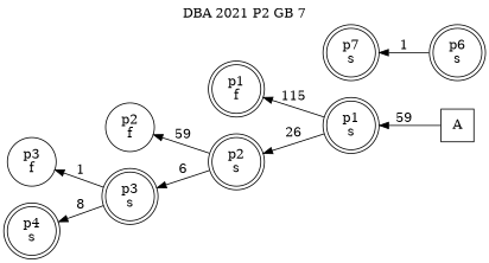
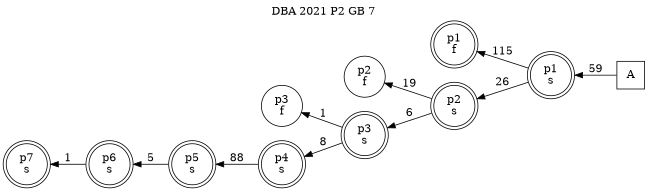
  digraph {
    label=" DBA 2021 P2 GB 7 "
    labelloc=tl
    rankdir=RL
    node [shape=doublecircle]
    n1 [label=A shape=square]
    n2 [label="p1\ns"]
    n3 [label="p1\nf"]
    n4 [label="p2\ns"]
    n5 [label="p2\nf" shape=circle]
    n6 [label="p3\ns"]
    n7 [label="p3\nf" shape=circle]
    n8 [label="p4\ns"]
+   n9 [label="p5\ns"]
    n10 [label="p6\ns"]
    n11 [label="p7\ns"]
    n1 -> n2 [label=59]
    n2 -> n3 [label=115]
    n2 -> n4 [label=26]
-   n4 -> n5 [label=59]
+   n4 -> n5 [label=19]
    n4 -> n6 [label=6]
    n6 -> n7 [label=1]
    n6 -> n8 [label=8]
+   n8 -> n9 [label=88]
+   n9 -> n10 [label=5]
    n10 -> n11 [label=1]
  }
